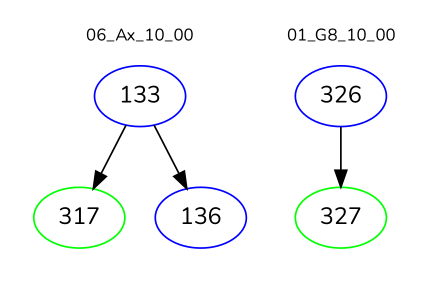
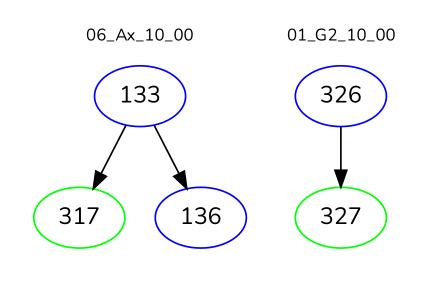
  digraph {
    fontname=Nunito
    node [color=blue fontname=Nunito]
    edge [color=black fontname=Nunito]
    n1 [label=133]
    n2 [color=green label=317]
    n3 [label=136]
    n4 [label=326]
    n5 [color=green label=327]
    subgraph cluster_1 {
      color=white
      fontsize=10
      label="06_Ax_10_00"
      n1
      n2
      n3
    }
    subgraph cluster_2 {
      color=white
      fontsize=10
-     label="01_G8_10_00"
+     label="01_G2_10_00"
      n4
      n5
    }
    n1 -> n2
    n1 -> n3
    n4 -> n5
  }
